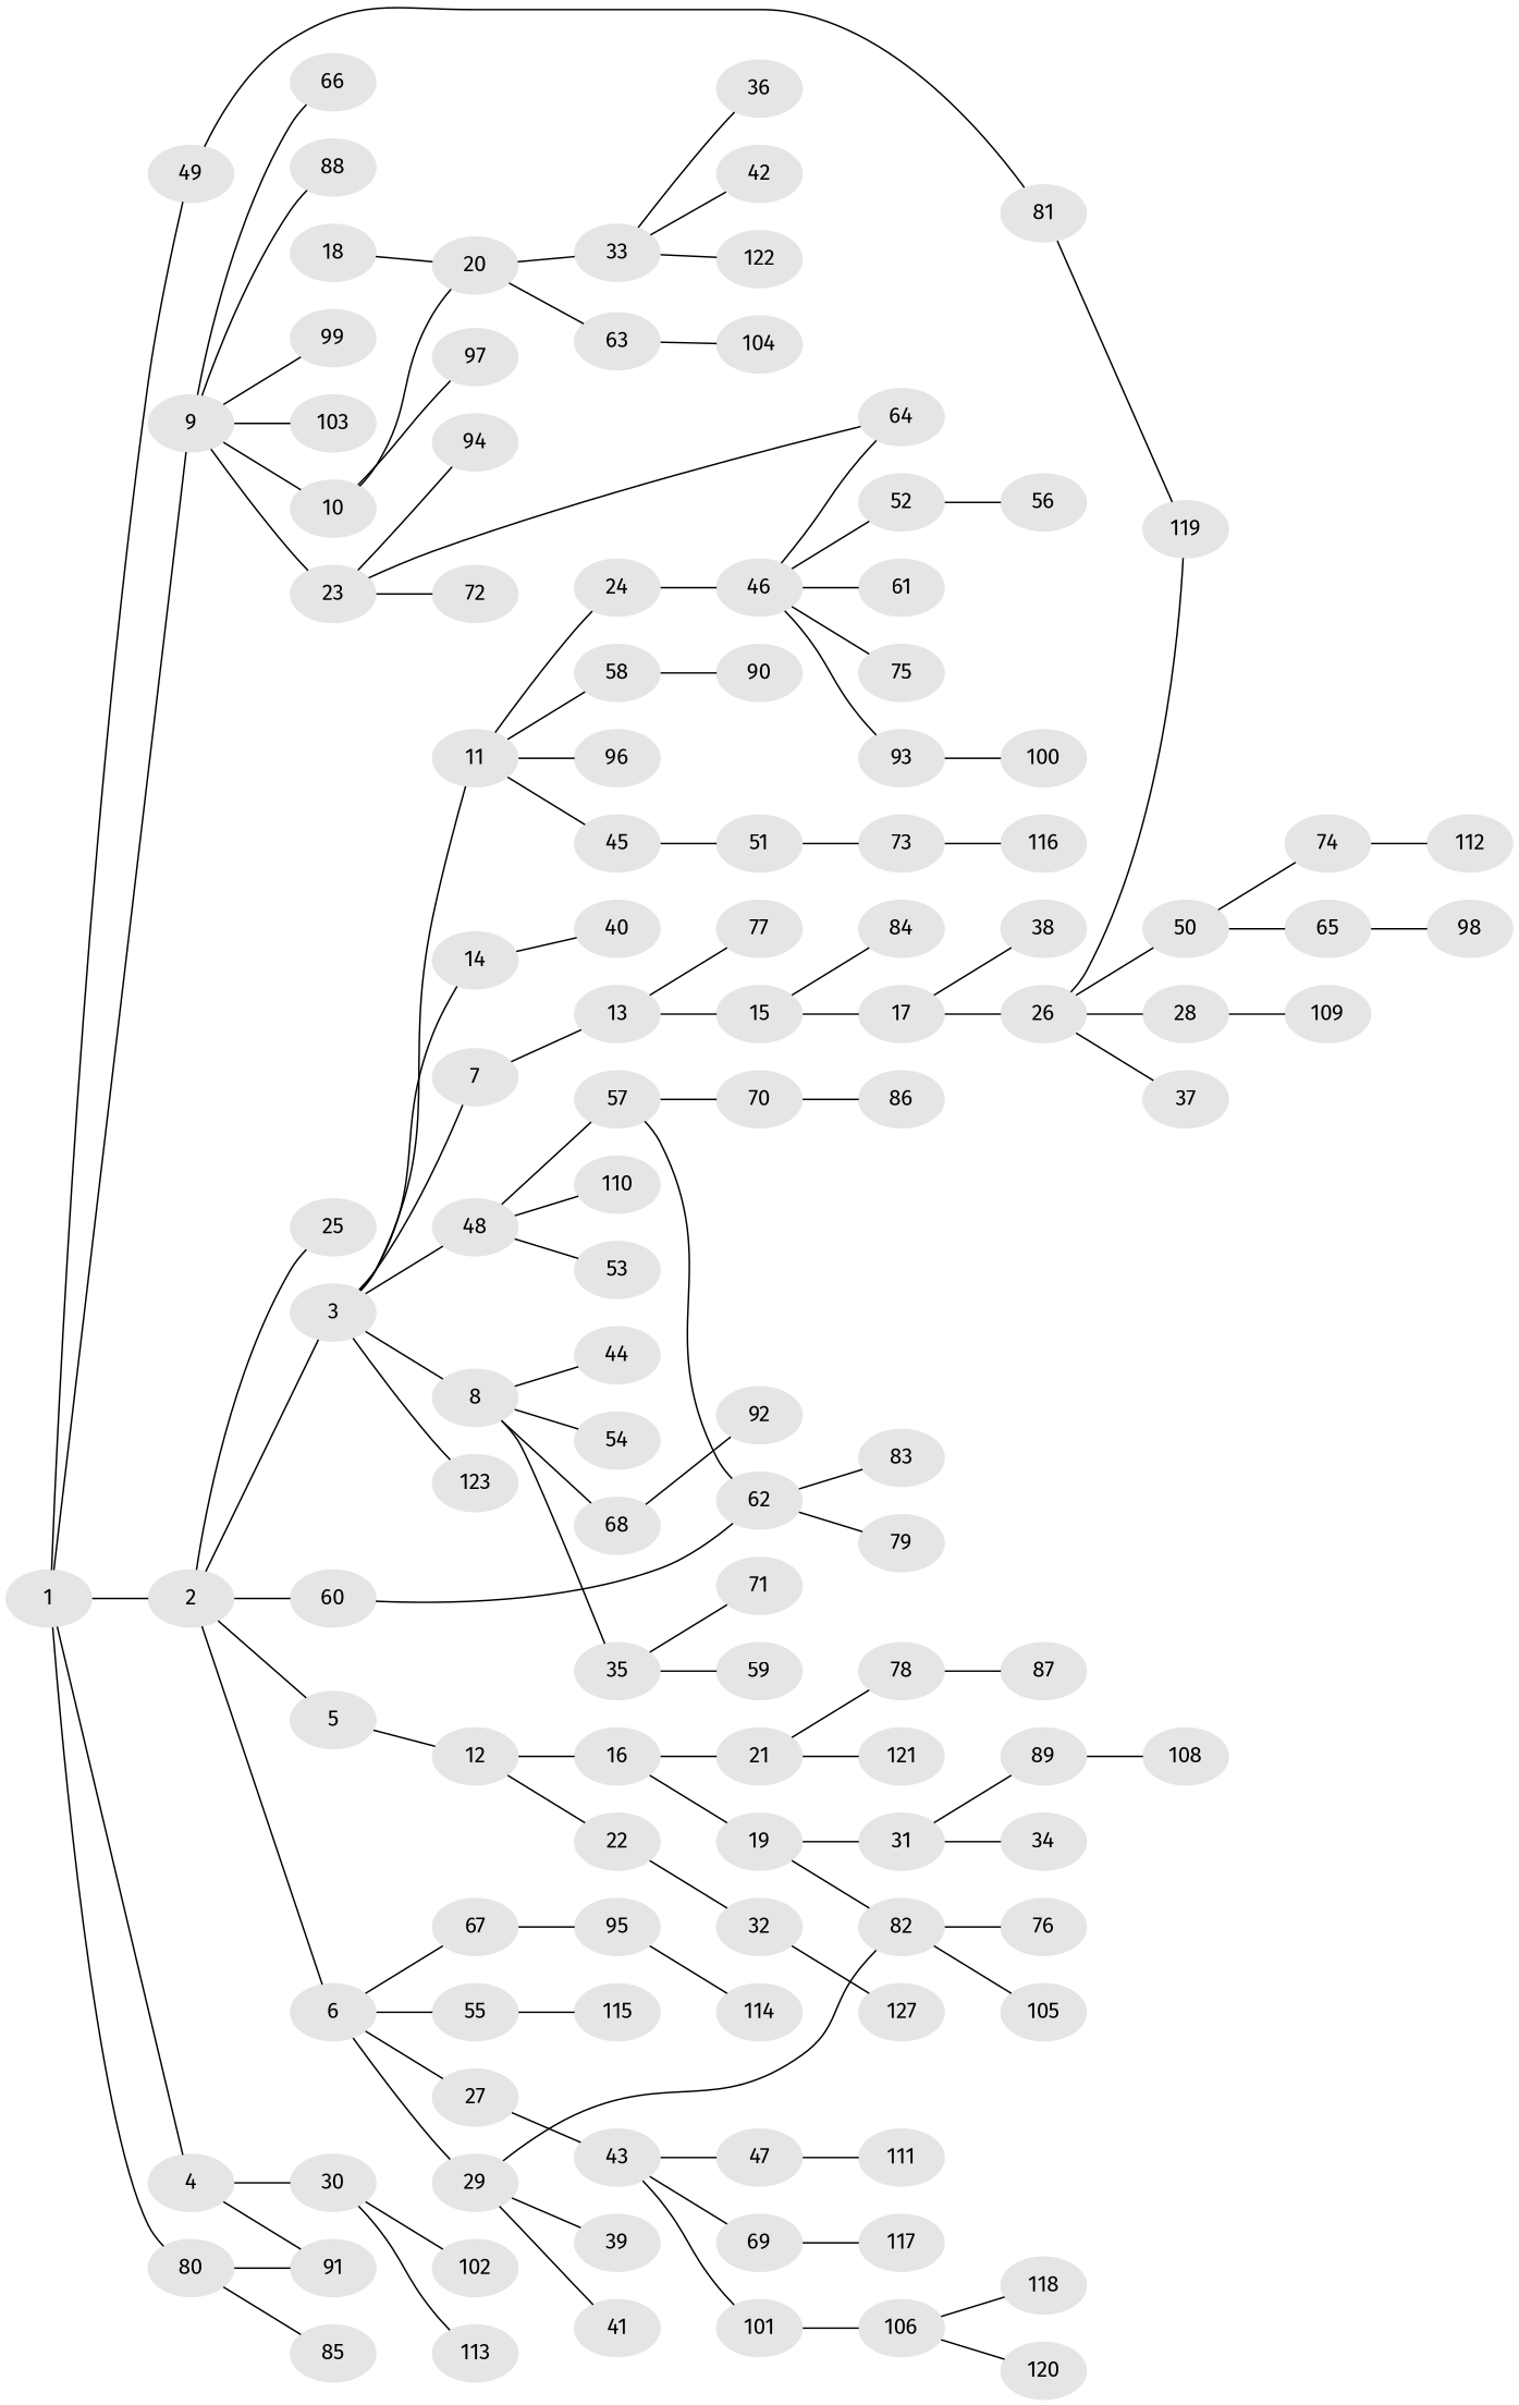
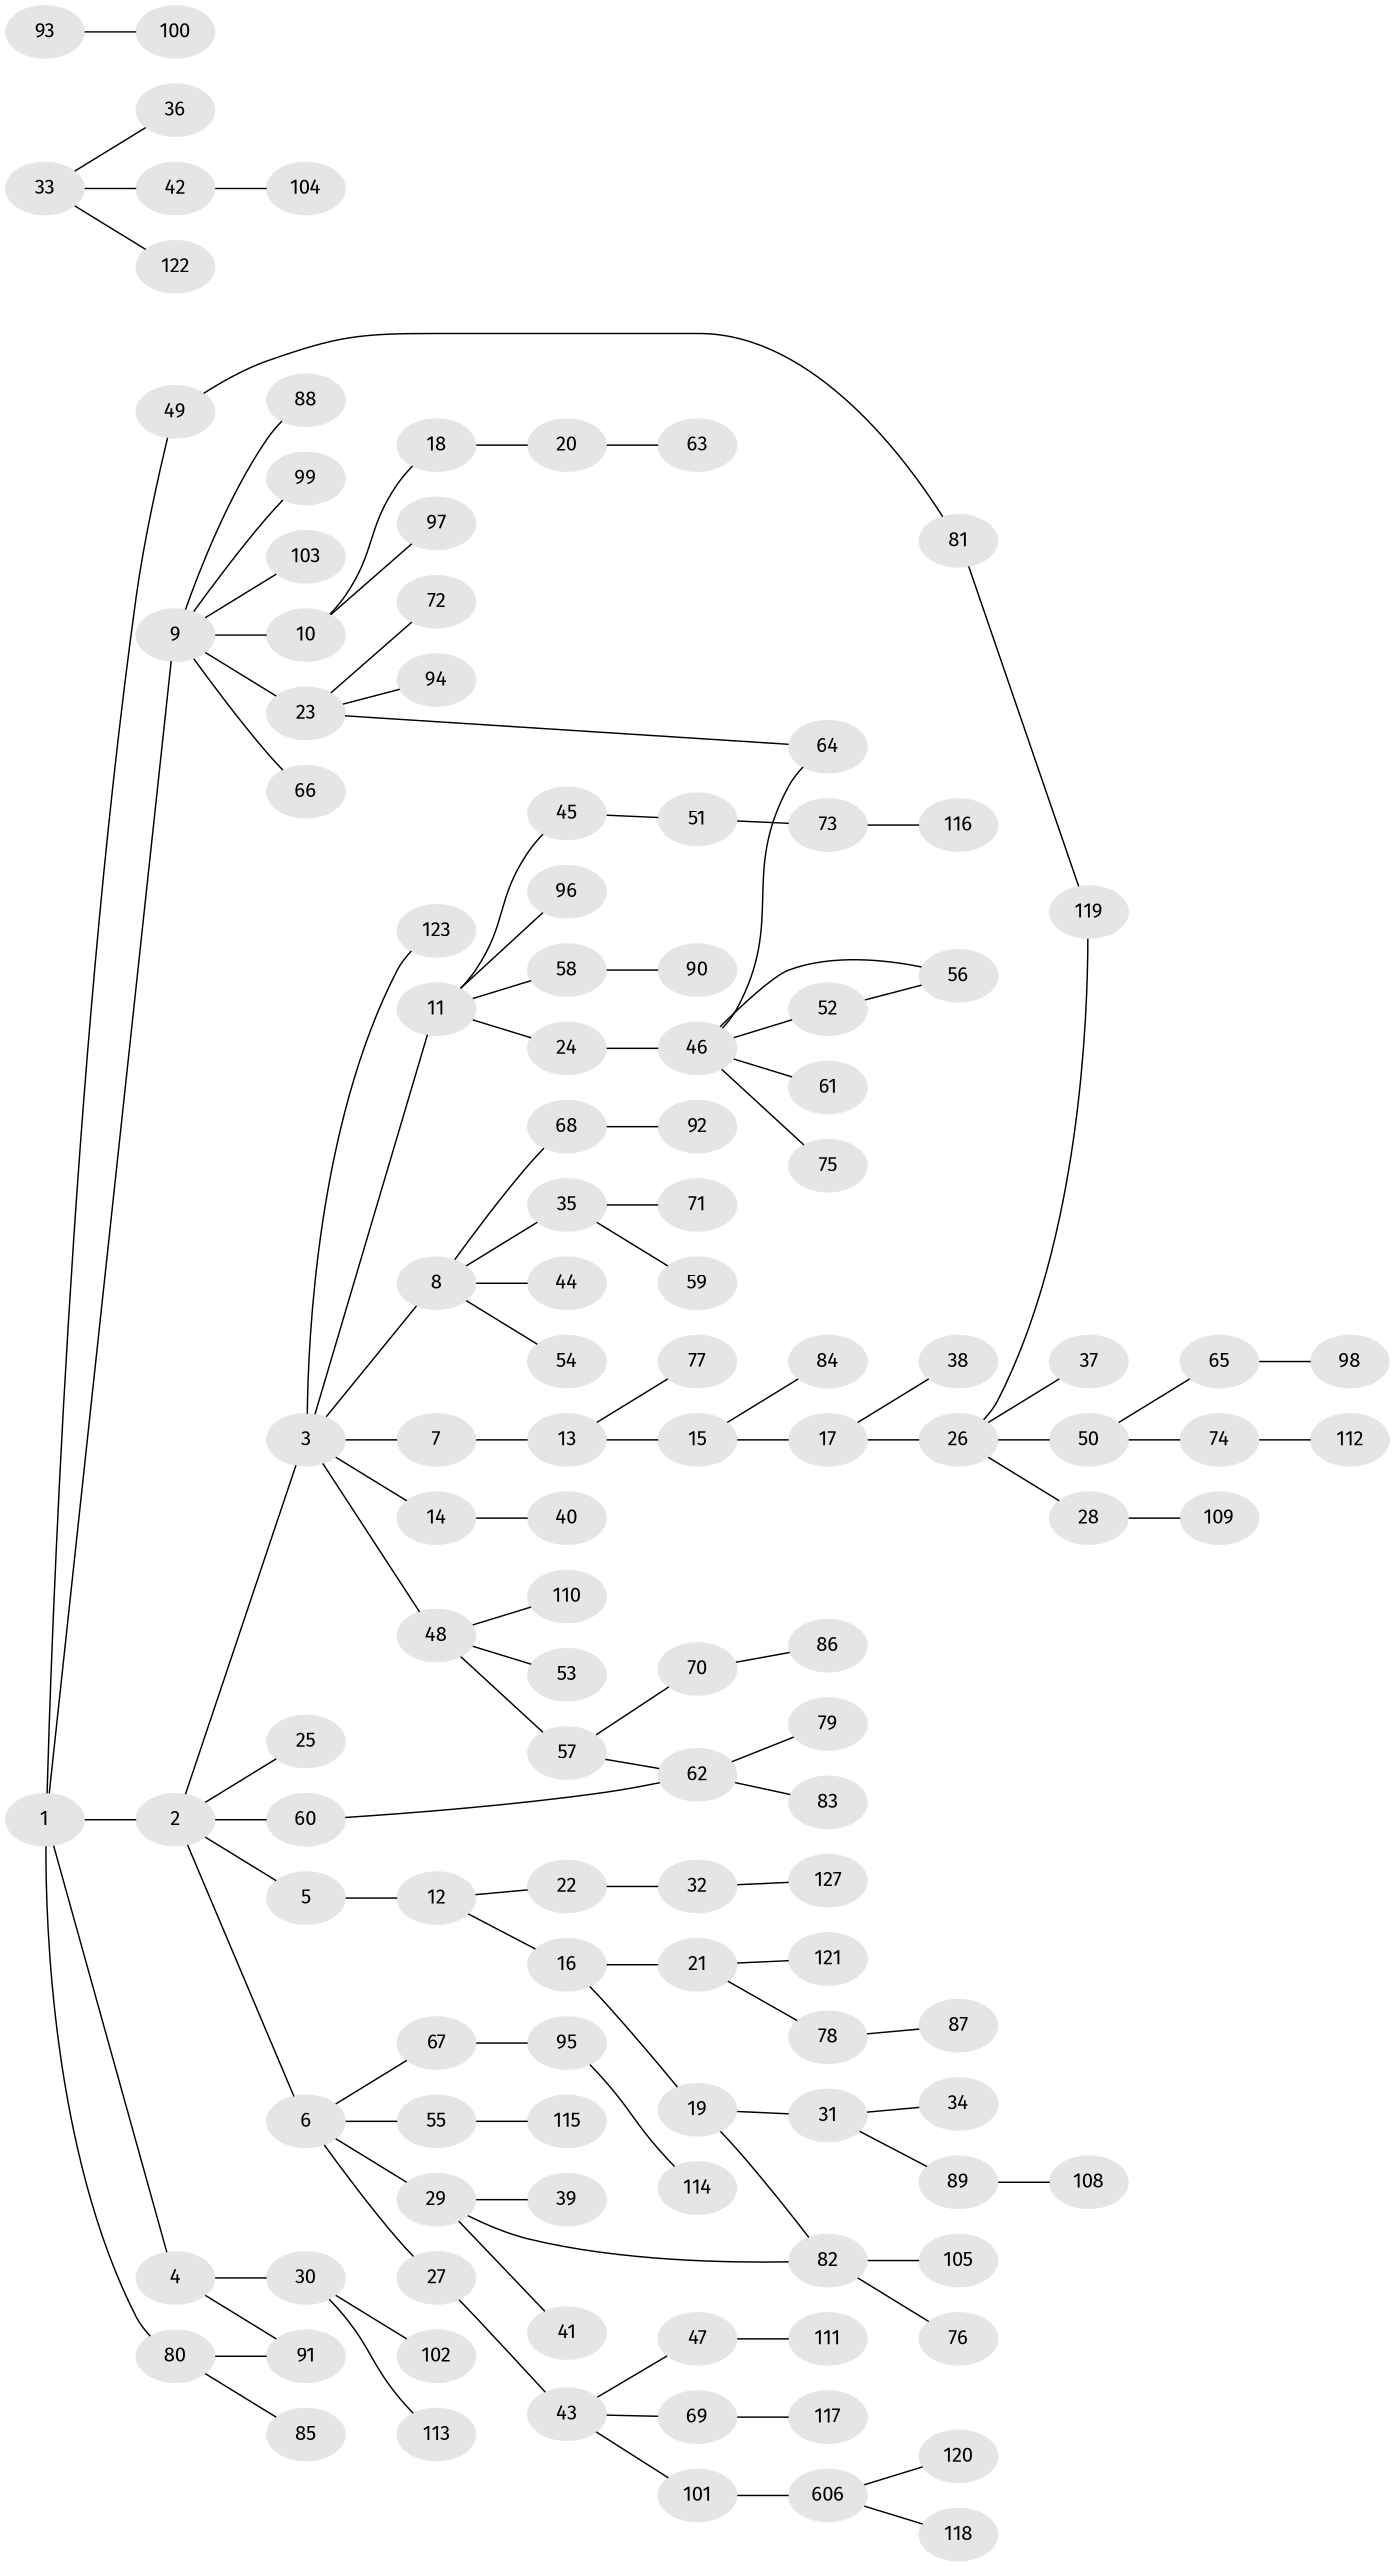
  graph {
    fontname="Fira Sans"
    rankdir=LR
    node [color=gray90 fontname="Fira Sans" style=filled]
    edge [fontname="Fira Sans"]
    1
    2
    4
    9
    49
    80
    3
    5
    6
    25
    60
    30
    91
    10
    23
    66
    88
    99
    103
    81
    85
    7
    8
    11
    14
    48
    123
    12
    27
    29
    55
    67
    62
    13
    35
    44
    54
    68
    24
    45
    58
    96
    40
    53
    57
    110
    102
    113
    16
    22
    43
    82
    39
    41
    115
    95
    15
    77
    59
    71
    92
    18
    97
    64
    72
    94
    20
    46
    51
    90
    19
    21
    32
    17
    84
    26
    38
    31
    78
    121
    28
    37
    50
    119
    33
    63
    34
    89
    76
    105
    36
    42
    122
    87
    n95 [label=127]
    52
    61
    75
    93
    109
    65
    74
    47
    69
    101
    108
    104
    111
    117
-   106
+   106 [label=606]
    73
    56
    100
    70
    98
    112
    116
    79
    83
    86
    114
    118
    120
    1 -- 2
    1 -- 4
    1 -- 9
    1 -- 49
    1 -- 80
    2 -- 3
    2 -- 5
    2 -- 6
    2 -- 25
    2 -- 60
    4 -- 30
    4 -- 91
    9 -- 10
    9 -- 23
    9 -- 66
    9 -- 88
    9 -- 99
    9 -- 103
    49 -- 81
    80 -- 91
    80 -- 85
    3 -- 7
    3 -- 8
    3 -- 11
    3 -- 14
    3 -- 48
    3 -- 123
    5 -- 12
    6 -- 27
    6 -- 29
    6 -- 55
    6 -- 67
    60 -- 62
    30 -- 102
    30 -- 113
-   10 -- 20
+   10 -- 18
    10 -- 97
    23 -- 64
    23 -- 72
    23 -- 94
    81 -- 119
    7 -- 13
    8 -- 35
    8 -- 44
    8 -- 54
    8 -- 68
    11 -- 24
    11 -- 45
    11 -- 58
    11 -- 96
    14 -- 40
    48 -- 53
    48 -- 57
    48 -- 110
    12 -- 16
    12 -- 22
    27 -- 43
    29 -- 82
    29 -- 39
    29 -- 41
    55 -- 115
    67 -- 95
    62 -- 79
    62 -- 83
    13 -- 15
    13 -- 77
    35 -- 59
    35 -- 71
    68 -- 92
    24 -- 46
    45 -- 51
    58 -- 90
    57 -- 62
    57 -- 70
    16 -- 19
    16 -- 21
    22 -- 32
    43 -- 47
    43 -- 69
    43 -- 101
    82 -- 76
    82 -- 105
    95 -- 114
    15 -- 17
    15 -- 84
    18 -- 20
-   20 -- 33
    20 -- 63
    46 -- 64
    46 -- 52
    46 -- 61
    46 -- 75
-   46 -- 93
+   46 -- 56
    51 -- 73
    19 -- 82
    19 -- 31
    21 -- 78
    21 -- 121
    32 -- n95
    17 -- 26
    17 -- 38
    26 -- 28
    26 -- 37
    26 -- 50
    26 -- 119
    31 -- 34
    31 -- 89
    78 -- 87
    28 -- 109
    50 -- 65
    50 -- 74
    33 -- 36
    33 -- 42
    33 -- 122
    89 -- 108
-   63 -- 104
+   42 -- 104
    52 -- 56
    93 -- 100
    65 -- 98
    74 -- 112
    47 -- 111
    69 -- 117
    101 -- 106
    106 -- 118
    106 -- 120
    73 -- 116
    70 -- 86
  }
